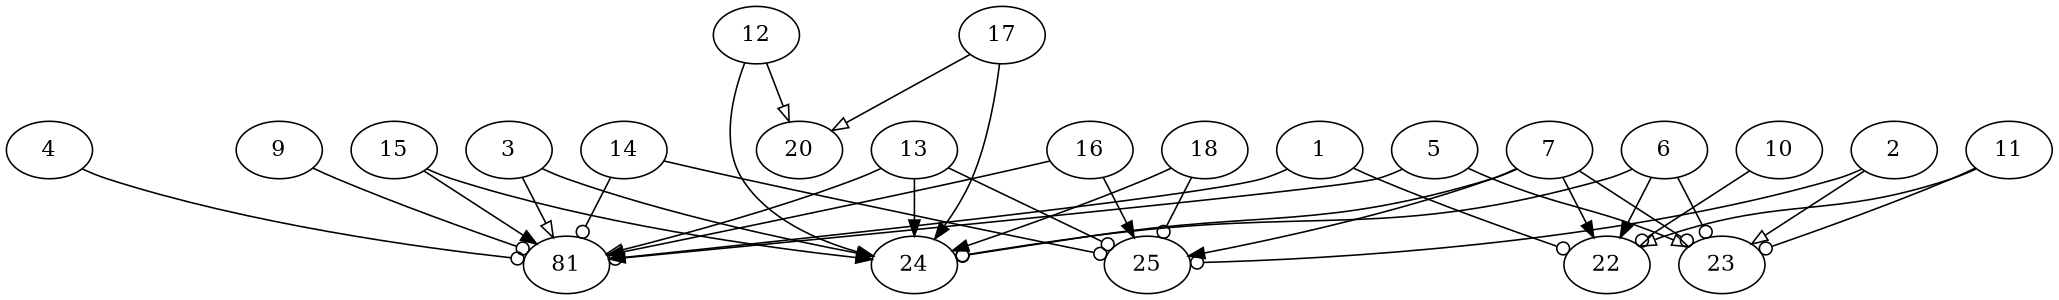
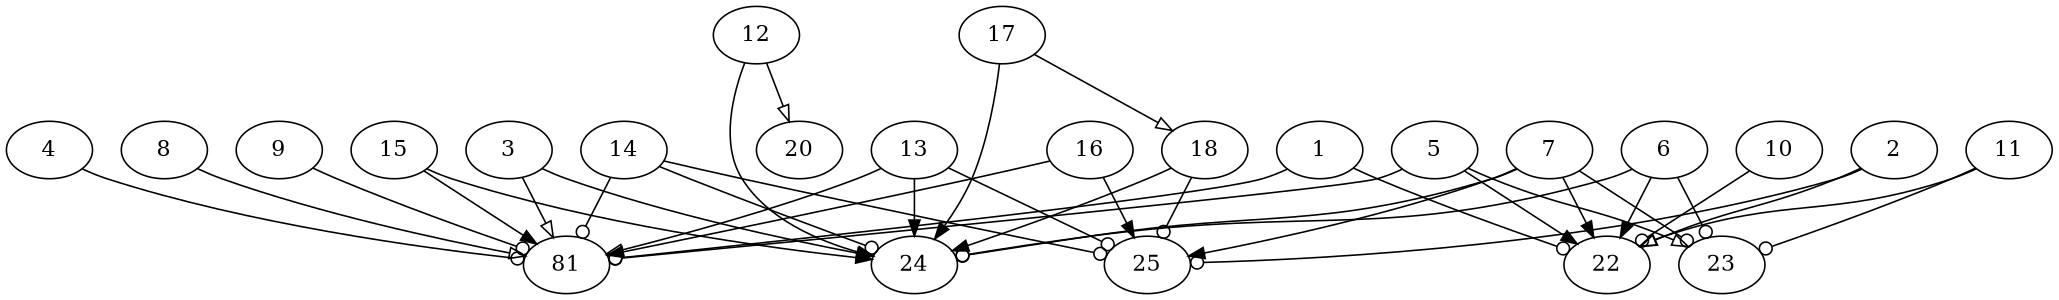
  digraph {
    node [alpha=0.01]
    edge [arrowhead=odot]
    1 [expect_size=23686144]
    n2 [alpha=0.10 expect_size=30182400 label=81]
    22 [alpha=0.12 expect_size=30290944]
    2 [alpha=0.06 expect_size=48984064]
    25 [alpha=0.12 expect_size=10677248]
    3 [alpha=0.12 expect_size=16508928]
    24 [alpha=0.06 expect_size=49333248]
    4 [alpha=0.20 expect_size=51739648]
    5 [alpha=0.04 expect_size=47943680]
    23 [alpha=0.19 expect_size=31959040]
    6 [alpha=0.05 expect_size=23844864]
    7 [alpha=0.08 expect_size=17361920]
+   8 [expect_size=33568768]
    9 [alpha=0.17 expect_size=39662592]
    10 [alpha=0.09 expect_size=37970944]
    11 [alpha=0.00 expect_size=17642496]
    12 [expect_size=20494336]
    20 [alpha=0.06 expect_size=8139776]
    13 [alpha=0.07 expect_size=35250176]
    14 [alpha=0.04 expect_size=16306176]
    15 [alpha=0.04 expect_size=16202752]
    16 [alpha=0.11 expect_size=26497024]
    17 [alpha=0.08 expect_size=38304768]
    18 [alpha=0.08 expect_size=10946560]
-   1 -> n2 [arrowhead=normal]
+   1 -> n2
    1 -> 22
-   2 -> 23 [arrowhead=onormal]
+   2 -> 22 [arrowhead=onormal]
    2 -> 25
    3 -> n2 [arrowhead=onormal]
    3 -> 24 [arrowhead=normal]
    4 -> n2
    5 -> n2
+   5 -> 22 [arrowhead=normal]
    5 -> 23 [arrowhead=onormal]
    6 -> 22 [arrowhead=normal]
    6 -> 24
    6 -> 23
    7 -> 22 [arrowhead=normal]
    7 -> 25 [arrowhead=normal]
    7 -> 24
    7 -> 23
+   8 -> n2 [arrowhead=onormal]
    9 -> n2
    10 -> 22
    11 -> 22 [arrowhead=onormal]
    11 -> 23
    12 -> 24 [arrowhead=onormal]
    12 -> 20 [arrowhead=onormal]
    13 -> n2 [arrowhead=onormal]
    13 -> 25
    13 -> 24 [arrowhead=normal]
    14 -> n2
    14 -> 25
+   14 -> 24
    15 -> n2 [arrowhead=normal]
    15 -> 24 [arrowhead=normal]
    16 -> n2 [arrowhead=normal]
    16 -> 25 [arrowhead=normal]
    17 -> 24 [arrowhead=normal]
-   17 -> 20 [arrowhead=onormal]
+   17 -> 18 [arrowhead=onormal]
    18 -> 25
    18 -> 24 [arrowhead=normal]
  }
